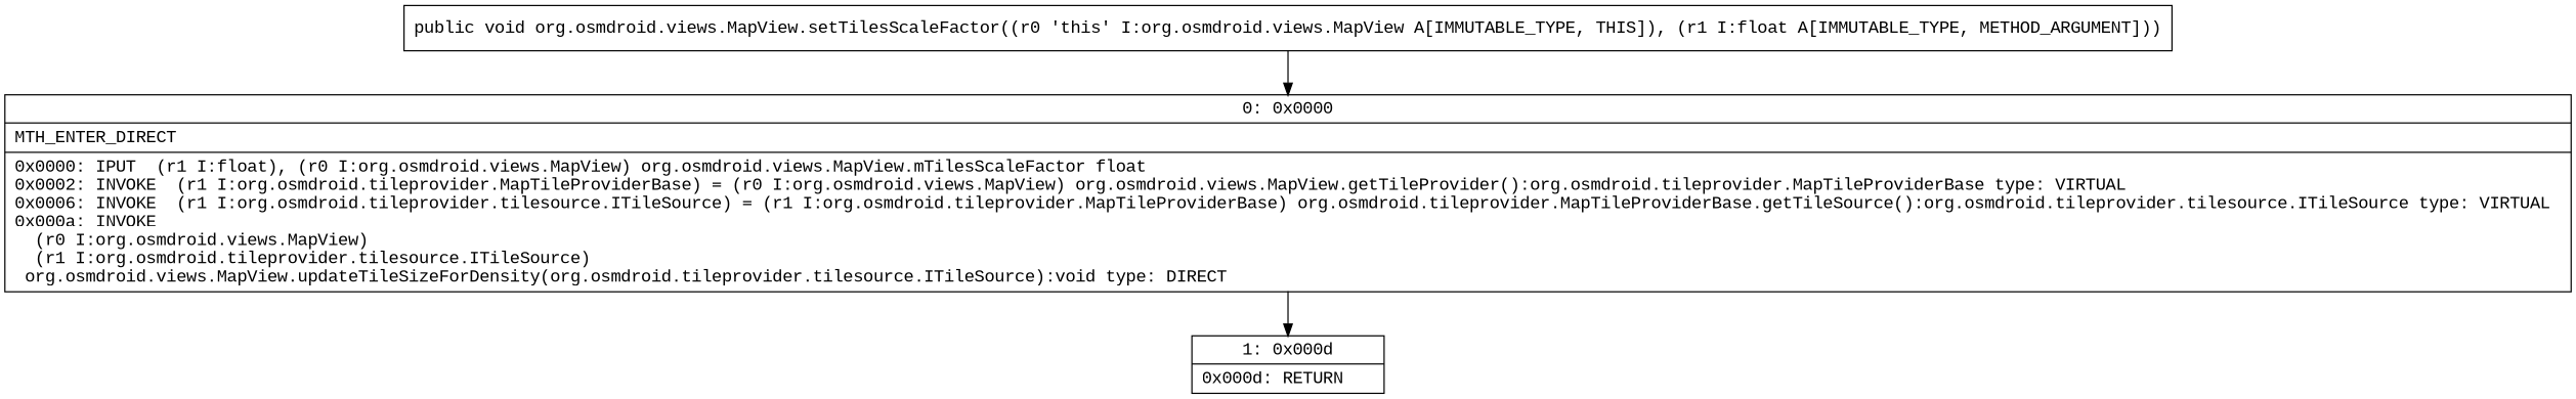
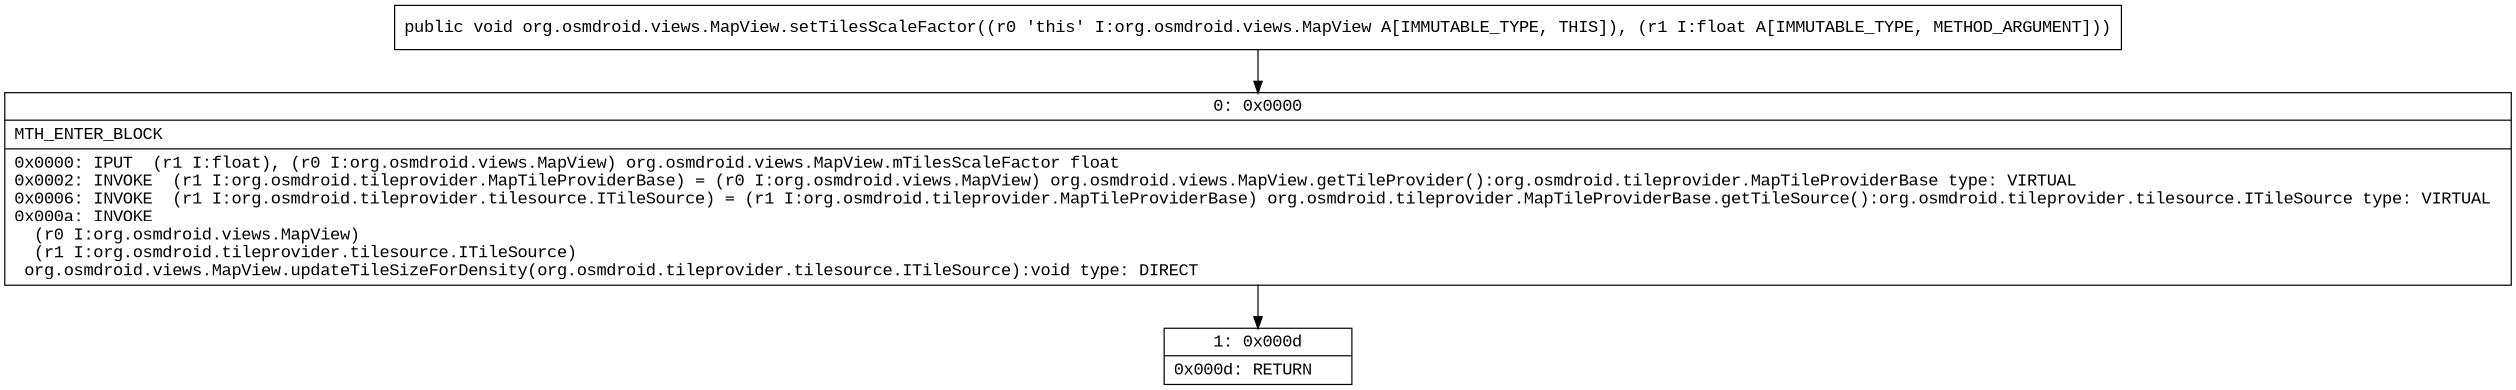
  digraph {
    fontname="Liberation Mono"
    node [shape=record fontname="Liberation Mono"]
    edge [fontname="Liberation Mono"]
-   n1 [label="{0\:\ 0x0000|MTH_ENTER_DIRECT\l|0x0000: IPUT  (r1 I:float), (r0 I:org.osmdroid.views.MapView) org.osmdroid.views.MapView.mTilesScaleFactor float \l0x0002: INVOKE  (r1 I:org.osmdroid.tileprovider.MapTileProviderBase) = (r0 I:org.osmdroid.views.MapView) org.osmdroid.views.MapView.getTileProvider():org.osmdroid.tileprovider.MapTileProviderBase type: VIRTUAL \l0x0006: INVOKE  (r1 I:org.osmdroid.tileprovider.tilesource.ITileSource) = (r1 I:org.osmdroid.tileprovider.MapTileProviderBase) org.osmdroid.tileprovider.MapTileProviderBase.getTileSource():org.osmdroid.tileprovider.tilesource.ITileSource type: VIRTUAL \l0x000a: INVOKE  \l  (r0 I:org.osmdroid.views.MapView)\l  (r1 I:org.osmdroid.tileprovider.tilesource.ITileSource)\l org.osmdroid.views.MapView.updateTileSizeForDensity(org.osmdroid.tileprovider.tilesource.ITileSource):void type: DIRECT \l}"]
+   n1 [label="{0\:\ 0x0000|MTH_ENTER_BLOCK\l|0x0000: IPUT  (r1 I:float), (r0 I:org.osmdroid.views.MapView) org.osmdroid.views.MapView.mTilesScaleFactor float \l0x0002: INVOKE  (r1 I:org.osmdroid.tileprovider.MapTileProviderBase) = (r0 I:org.osmdroid.views.MapView) org.osmdroid.views.MapView.getTileProvider():org.osmdroid.tileprovider.MapTileProviderBase type: VIRTUAL \l0x0006: INVOKE  (r1 I:org.osmdroid.tileprovider.tilesource.ITileSource) = (r1 I:org.osmdroid.tileprovider.MapTileProviderBase) org.osmdroid.tileprovider.MapTileProviderBase.getTileSource():org.osmdroid.tileprovider.tilesource.ITileSource type: VIRTUAL \l0x000a: INVOKE  \l  (r0 I:org.osmdroid.views.MapView)\l  (r1 I:org.osmdroid.tileprovider.tilesource.ITileSource)\l org.osmdroid.views.MapView.updateTileSizeForDensity(org.osmdroid.tileprovider.tilesource.ITileSource):void type: DIRECT \l}"]
    n2 [label="{1\:\ 0x000d|0x000d: RETURN   \l}"]
    n3 [label="{public void org.osmdroid.views.MapView.setTilesScaleFactor((r0 'this' I:org.osmdroid.views.MapView A[IMMUTABLE_TYPE, THIS]), (r1 I:float A[IMMUTABLE_TYPE, METHOD_ARGUMENT])) }"]
    n1 -> n2
    n3 -> n1
  }
